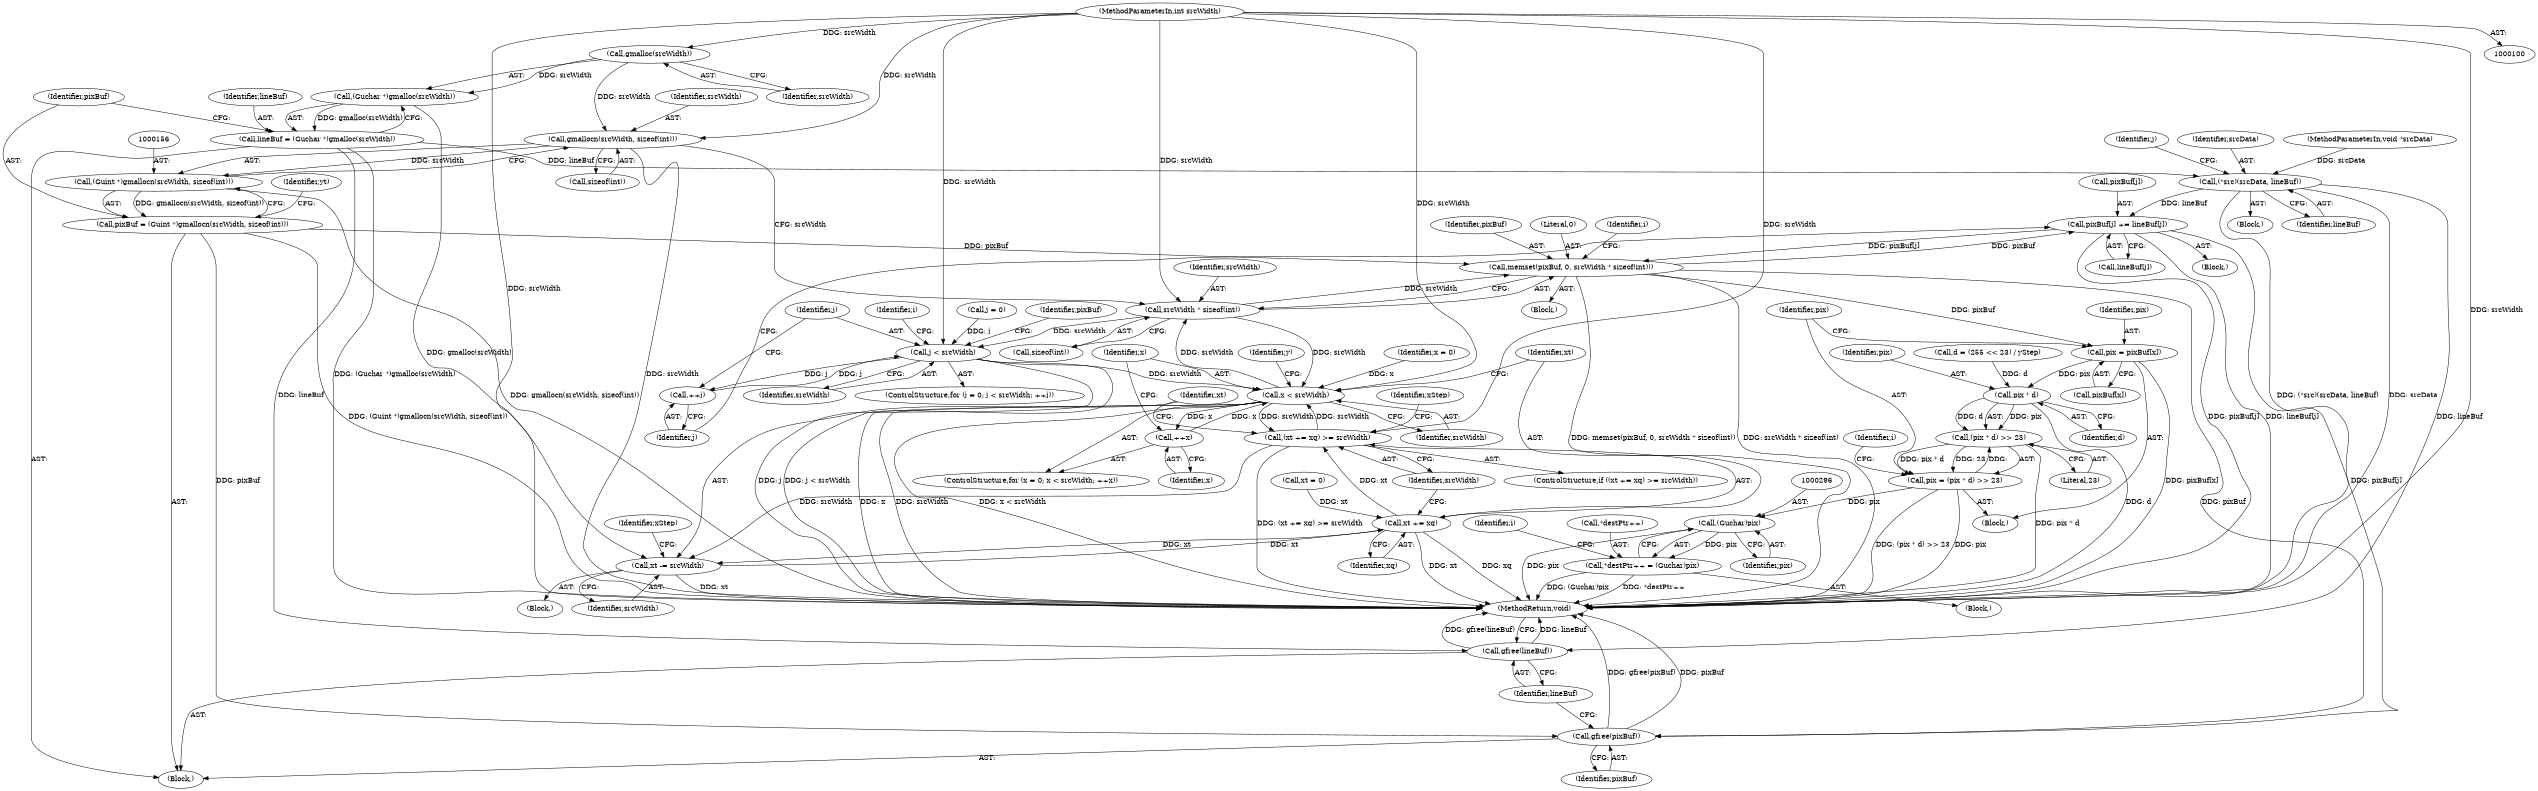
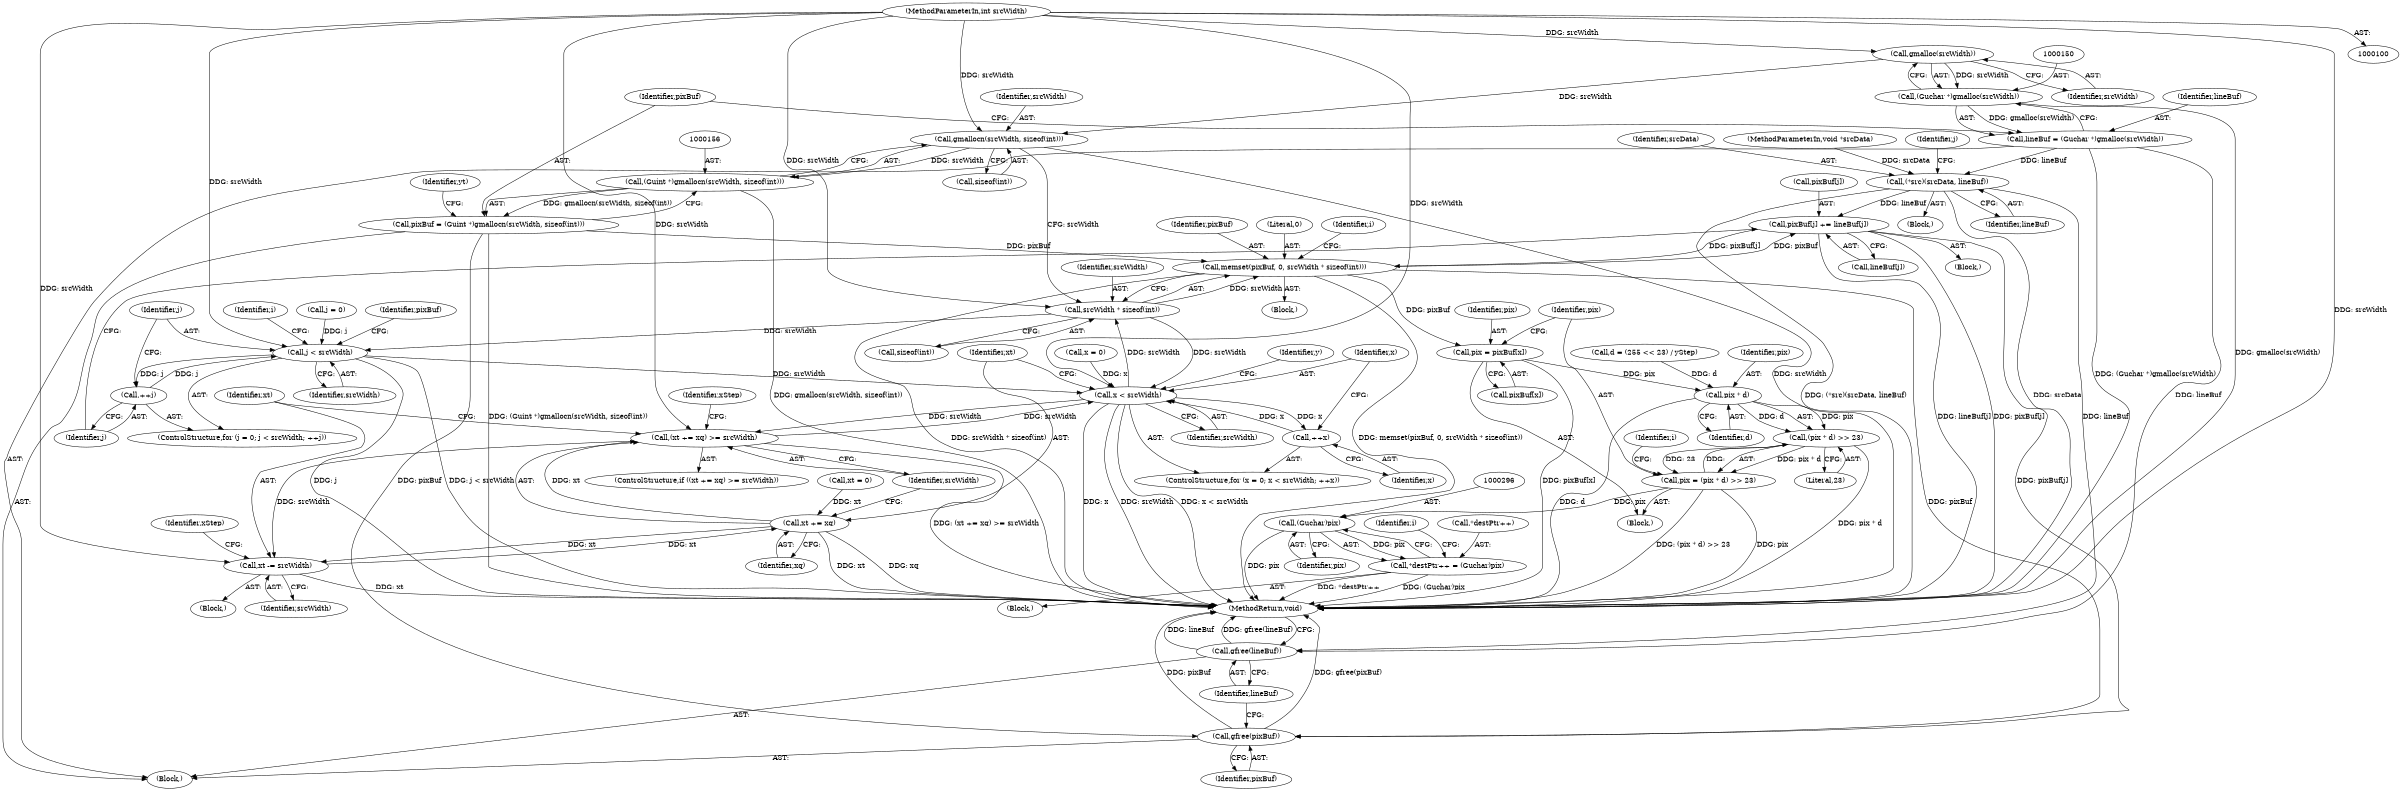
  digraph {
    n1 [label="(Call,gmalloc(srcWidth))"]
    n2 [label="(Call,(Guchar *)gmalloc(srcWidth))"]
    n3 [label="(Call,gmallocn(srcWidth, sizeof(int)))"]
    n4 [label="(Identifier,srcWidth)"]
    n5 [label="(MethodReturn,void)"]
    n6 [label="(Call,lineBuf = (Guchar *)gmalloc(srcWidth))"]
    n7 [label="(Call,srcWidth * sizeof(int))"]
    n8 [label="(Call,(Guint *)gmallocn(srcWidth, sizeof(int)))"]
    n9 [label="(Call,sizeof(int))"]
    n10 [label="(MethodParameterIn,int srcWidth)"]
    n11 [label="(Call,j < srcWidth)"]
    n12 [label="(Call,x < srcWidth)"]
    n13 [label="(Call,(xt += xq) >= srcWidth)"]
    n14 [label="(Call,xt -= srcWidth)"]
    1000100
    n16 [label="(Call,memset(pixBuf, 0, srcWidth * sizeof(int)))"]
    n17 [label="(Call,sizeof(int))"]
    n18 [label="(Call,++j)"]
    n19 [label="(Identifier,srcWidth)"]
    n20 [label="(ControlStructure,for (j = 0; j < srcWidth; ++j))"]
    n21 [label="(Call,++x)"]
    n22 [label="(ControlStructure,for (x = 0; x < srcWidth; ++x))"]
    n23 [label="(Identifier,srcWidth)"]
    n24 [label="(ControlStructure,if ((xt += xq) >= srcWidth))"]
    n25 [label="(Identifier,srcWidth)"]
    n26 [label="(Call,xt += xq)"]
    n27 [label="(Block,)"]
    n28 [label="(Identifier,srcWidth)"]
    n29 [label="(Call,gfree(lineBuf))"]
    n30 [label="(Call,(*src)(srcData, lineBuf))"]
    n31 [label="(Block,)"]
    n32 [label="(Call,pixBuf[j] += lineBuf[j])"]
    n33 [label="(Block,)"]
    n34 [label="(Identifier,lineBuf)"]
    n35 [label="(Identifier,lineBuf)"]
    n36 [label="(Call,gfree(pixBuf))"]
    n37 [label="(Block,)"]
    n38 [label="(Call,lineBuf[j])"]
    n39 [label="(Call,pix = pixBuf[x])"]
    n40 [label="(Block,)"]
    n41 [label="(Identifier,pixBuf)"]
    n42 [label="(Call,pix * d)"]
    n43 [label="(Block,)"]
    n44 [label="(Call,pixBuf[x])"]
    n45 [label="(Call,(pix * d) >> 23)"]
    n46 [label="(Identifier,d)"]
    n47 [label="(Call,pix = (pix * d) >> 23)"]
    n48 [label="(Literal,23)"]
    n49 [label="(Call,(Guchar)pix)"]
    n50 [label="(Call,*destPtr++ = (Guchar)pix)"]
    n51 [label="(Identifier,pix)"]
    n52 [label="(Block,)"]
    n53 [label="(Call,pixBuf = (Guint *)gmallocn(srcWidth, sizeof(int)))"]
    n54 [label="(Identifier,j)"]
    n55 [label="(Identifier,x)"]
    n56 [label="(Identifier,xq)"]
    n57 [label="(Identifier,lineBuf)"]
    n58 [label="(Identifier,pixBuf)"]
    n59 [label="(Identifier,pix)"]
    n60 [label="(Literal,0)"]
    n61 [label="(Call,pixBuf[j])"]
    n62 [label="(Identifier,yt)"]
    n63 [label="(Call,d = (255 << 23) / yStep)"]
    n64 [label="(Identifier,j)"]
    n65 [label="(Identifier,xStep)"]
    n66 [label="(Identifier,srcWidth)"]
    n67 [label="(Identifier,srcWidth)"]
    n68 [label="(Identifier,srcData)"]
    n69 [label="(Identifier,pixBuf)"]
    n70 [label="(Identifier,pix)"]
    n71 [label="(MethodParameterIn,void *srcData)"]
    n72 [label="(Identifier,pix)"]
    n73 [label="(Identifier,i)"]
    n74 [label="(Identifier,j)"]
    n75 [label="(Identifier,i)"]
    n76 [label="(Call,xt = 0)"]
    n77 [label="(Identifier,xt)"]
-   n78 [label="(Identifier,x = 0)"]
+   n78 [label="(Call,x = 0)"]
    n79 [label="(Identifier,xt)"]
    n80 [label="(Identifier,xStep)"]
    n81 [label="(Call,*destPtr++)"]
    n82 [label="(Call,j = 0)"]
    n83 [label="(Identifier,pixBuf)"]
    n84 [label="(Identifier,i)"]
    n85 [label="(Identifier,y)"]
    n86 [label="(Identifier,i)"]
    n87 [label="(Identifier,x)"]
+   1000150
    1000296
    1000156
    n1 -> n2 [label="AST: "]
    n1 -> n2 [label="DDG: srcWidth"]
    n1 -> n3 [label="DDG: srcWidth"]
    n1 -> n4 [label="CFG: "]
+   n2 -> n1 [label="CFG: "]
    n2 -> n5 [label="DDG: gmalloc(srcWidth)"]
    n2 -> n6 [label="AST: "]
    n2 -> n6 [label="DDG: gmalloc(srcWidth)"]
    n3 -> n5 [label="DDG: srcWidth"]
    n3 -> n7 [label="CFG: srcWidth"]
    n3 -> n8 [label="AST: "]
    n3 -> n8 [label="DDG: srcWidth"]
    n3 -> n9 [label="CFG: "]
    n4 -> n1 [label="AST: "]
    n5 -> n29 [label="CFG: "]
    n6 -> n2 [label="CFG: "]
    n6 -> n5 [label="DDG: (Guchar *)gmalloc(srcWidth)"]
    n6 -> n29 [label="DDG: lineBuf"]
    n6 -> n30 [label="DDG: lineBuf"]
    n6 -> n31 [label="AST: "]
    n7 -> n11 [label="DDG: srcWidth"]
    n7 -> n12 [label="DDG: srcWidth"]
    n7 -> n16 [label="AST: "]
    n7 -> n16 [label="DDG: srcWidth"]
    n7 -> n17 [label="CFG: "]
    n8 -> n3 [label="CFG: "]
    n8 -> n5 [label="DDG: gmallocn(srcWidth, sizeof(int))"]
    n8 -> n53 [label="AST: "]
    n8 -> n53 [label="DDG: gmallocn(srcWidth, sizeof(int))"]
    n9 -> n3 [label="AST: "]
    n10 -> n1 [label="DDG: srcWidth"]
    n10 -> n3 [label="DDG: srcWidth"]
    n10 -> n5 [label="DDG: srcWidth"]
    n10 -> n7 [label="DDG: srcWidth"]
    n10 -> n11 [label="DDG: srcWidth"]
    n10 -> n12 [label="DDG: srcWidth"]
    n10 -> n13 [label="DDG: srcWidth"]
    n10 -> n14 [label="DDG: srcWidth"]
    n10 -> 1000100 [label="AST: "]
    n11 -> n5 [label="DDG: j < srcWidth"]
    n11 -> n5 [label="DDG: j"]
    n11 -> n12 [label="DDG: srcWidth"]
    n11 -> n18 [label="DDG: j"]
    n11 -> n19 [label="CFG: "]
    n11 -> n20 [label="AST: "]
    n12 -> n5 [label="DDG: x"]
    n12 -> n5 [label="DDG: srcWidth"]
    n12 -> n5 [label="DDG: x < srcWidth"]
    n12 -> n7 [label="DDG: srcWidth"]
    n12 -> n13 [label="DDG: srcWidth"]
    n12 -> n21 [label="DDG: x"]
    n12 -> n22 [label="AST: "]
    n12 -> n23 [label="CFG: "]
    n13 -> n5 [label="DDG: (xt += xq) >= srcWidth"]
    n13 -> n12 [label="DDG: srcWidth"]
    n13 -> n14 [label="DDG: srcWidth"]
    n13 -> n24 [label="AST: "]
    n13 -> n25 [label="CFG: "]
    n14 -> n5 [label="DDG: xt"]
    n14 -> n26 [label="DDG: xt"]
    n14 -> n27 [label="AST: "]
    n14 -> n28 [label="CFG: "]
    n16 -> n5 [label="DDG: srcWidth * sizeof(int)"]
    n16 -> n5 [label="DDG: memset(pixBuf, 0, srcWidth * sizeof(int))"]
    n16 -> n7 [label="CFG: "]
    n16 -> n32 [label="DDG: pixBuf"]
    n16 -> n36 [label="DDG: pixBuf"]
    n16 -> n39 [label="DDG: pixBuf"]
    n16 -> n40 [label="AST: "]
    n17 -> n7 [label="AST: "]
    n18 -> n11 [label="DDG: j"]
+   n18 -> n20 [label="AST: "]
    n18 -> n54 [label="CFG: "]
    n19 -> n11 [label="AST: "]
    n21 -> n12 [label="DDG: x"]
    n21 -> n22 [label="AST: "]
    n21 -> n55 [label="CFG: "]
    n23 -> n12 [label="AST: "]
    n25 -> n13 [label="AST: "]
    n25 -> n26 [label="CFG: "]
    n26 -> n5 [label="DDG: xq"]
    n26 -> n5 [label="DDG: xt"]
    n26 -> n13 [label="AST: "]
    n26 -> n13 [label="DDG: xt"]
    n26 -> n14 [label="DDG: xt"]
    n26 -> n56 [label="CFG: "]
    n28 -> n14 [label="AST: "]
    n29 -> n5 [label="DDG: lineBuf"]
    n29 -> n5 [label="DDG: gfree(lineBuf)"]
    n29 -> n31 [label="AST: "]
    n29 -> n35 [label="CFG: "]
    n30 -> n5 [label="DDG: (*src)(srcData, lineBuf)"]
    n30 -> n5 [label="DDG: srcData"]
    n30 -> n29 [label="DDG: lineBuf"]
    n30 -> n32 [label="DDG: lineBuf"]
    n30 -> n33 [label="AST: "]
    n30 -> n34 [label="CFG: "]
    n32 -> n5 [label="DDG: pixBuf[j]"]
    n32 -> n5 [label="DDG: lineBuf[j]"]
    n32 -> n16 [label="DDG: pixBuf[j]"]
    n32 -> n36 [label="DDG: pixBuf[j]"]
    n32 -> n37 [label="AST: "]
    n32 -> n38 [label="CFG: "]
    n34 -> n30 [label="AST: "]
    n35 -> n29 [label="AST: "]
    n35 -> n36 [label="CFG: "]
    n36 -> n5 [label="DDG: gfree(pixBuf)"]
    n36 -> n5 [label="DDG: pixBuf"]
    n36 -> n31 [label="AST: "]
    n36 -> n41 [label="CFG: "]
    n38 -> n32 [label="AST: "]
    n39 -> n5 [label="DDG: pixBuf[x]"]
    n39 -> n42 [label="DDG: pix"]
    n39 -> n43 [label="AST: "]
    n39 -> n44 [label="CFG: "]
    n41 -> n36 [label="AST: "]
    n42 -> n5 [label="DDG: d"]
    n42 -> n45 [label="AST: "]
    n42 -> n45 [label="DDG: pix"]
    n42 -> n45 [label="DDG: d"]
    n42 -> n46 [label="CFG: "]
    n44 -> n39 [label="AST: "]
    n45 -> n5 [label="DDG: pix * d"]
    n45 -> n47 [label="AST: "]
    n45 -> n47 [label="DDG: pix * d"]
    n45 -> n47 [label="DDG: 23"]
    n45 -> n48 [label="CFG: "]
    n46 -> n42 [label="AST: "]
    n47 -> n5 [label="DDG: pix"]
    n47 -> n5 [label="DDG: (pix * d) >> 23"]
    n47 -> n43 [label="AST: "]
    n47 -> n45 [label="DDG: "]
    n47 -> n49 [label="DDG: pix"]
    n48 -> n45 [label="AST: "]
    n49 -> n5 [label="DDG: pix"]
    n49 -> n50 [label="AST: "]
    n49 -> n50 [label="DDG: pix"]
    n49 -> n51 [label="CFG: "]
    n50 -> n5 [label="DDG: *destPtr++"]
    n50 -> n5 [label="DDG: (Guchar)pix"]
    n50 -> n49 [label="CFG: "]
    n50 -> n52 [label="AST: "]
    n51 -> n49 [label="AST: "]
    n53 -> n5 [label="DDG: (Guint *)gmallocn(srcWidth, sizeof(int))"]
    n53 -> n8 [label="CFG: "]
    n53 -> n16 [label="DDG: pixBuf"]
    n53 -> n31 [label="AST: "]
    n53 -> n36 [label="DDG: pixBuf"]
    n54 -> n18 [label="AST: "]
    n54 -> n32 [label="CFG: "]
    n55 -> n21 [label="AST: "]
    n56 -> n26 [label="AST: "]
    n57 -> n6 [label="AST: "]
    n58 -> n16 [label="AST: "]
    n59 -> n39 [label="CFG: "]
    n59 -> n47 [label="AST: "]
    n60 -> n16 [label="AST: "]
    n61 -> n32 [label="AST: "]
    n62 -> n53 [label="CFG: "]
    n63 -> n42 [label="DDG: d"]
    n64 -> n11 [label="AST: "]
    n64 -> n18 [label="CFG: "]
    n65 -> n14 [label="CFG: "]
    n66 -> n7 [label="AST: "]
    n67 -> n3 [label="AST: "]
    n68 -> n30 [label="AST: "]
    n69 -> n6 [label="CFG: "]
    n69 -> n53 [label="AST: "]
    n70 -> n42 [label="AST: "]
    n71 -> n30 [label="DDG: srcData"]
    n72 -> n39 [label="AST: "]
    n73 -> n16 [label="CFG: "]
    n74 -> n30 [label="CFG: "]
    n75 -> n47 [label="CFG: "]
    n76 -> n26 [label="DDG: xt"]
    n77 -> n12 [label="CFG: "]
    n77 -> n26 [label="AST: "]
    n78 -> n12 [label="DDG: x"]
    n79 -> n13 [label="CFG: "]
    n79 -> n14 [label="AST: "]
    n80 -> n13 [label="CFG: "]
    n81 -> n50 [label="AST: "]
    n82 -> n11 [label="DDG: j"]
    n83 -> n11 [label="CFG: "]
    n84 -> n50 [label="CFG: "]
    n85 -> n12 [label="CFG: "]
    n86 -> n11 [label="CFG: "]
    n87 -> n12 [label="AST: "]
    n87 -> n21 [label="CFG: "]
+   1000150 -> n2 [label="AST: "]
    1000296 -> n49 [label="AST: "]
    1000156 -> n8 [label="AST: "]
  }
